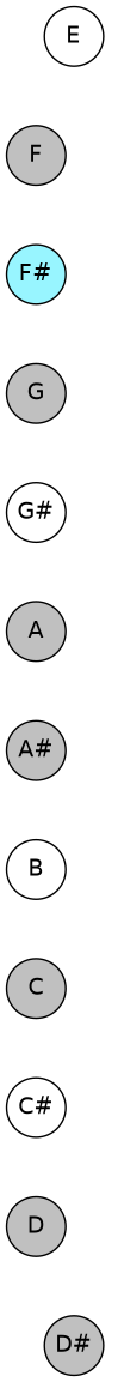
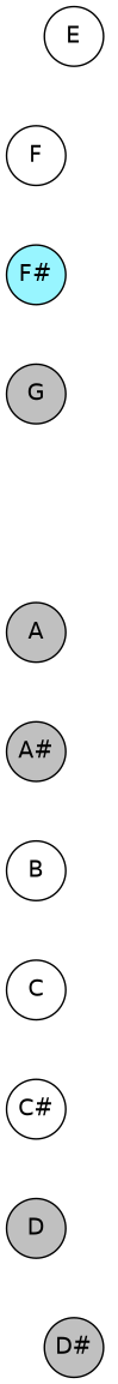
  graph {
    mindist=.1
    node [fillcolor=gray fontname=Helvetica margin=0 shape=circle style=filled]
    edge [style=invis]
    E [fillcolor=white]
-   F
+   F [fillcolor=white]
    "F#" [fillcolor=cadetblue1]
    G
-   "G#" [fillcolor=white]
    A
    "A#"
    B [fillcolor=white]
-   C
+   C [fillcolor=white]
    "C#" [fillcolor=white]
    D
    "D#"
    subgraph sub_1 {
      E
      F
      "F#"
      G
-     "G#"
      A
      "A#"
      B
      C
      "C#"
      D
      "D#"
    }
    E -- F
    F -- "F#"
    "F#" -- G
-   G -- "G#"
-   "G#" -- A
    A -- "A#"
    "A#" -- B
    B -- C
    C -- "C#"
    "C#" -- D
    D -- "D#"
    "D#" -- E
  }
